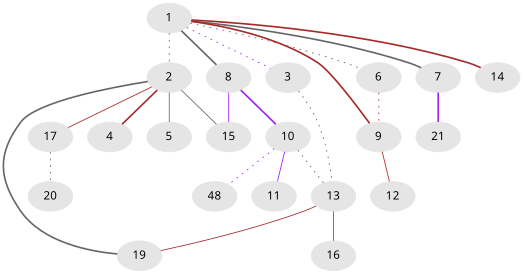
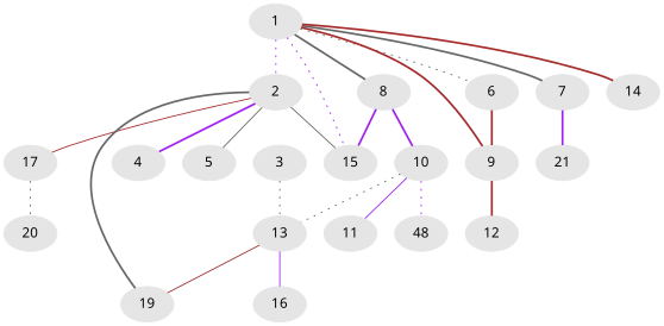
  graph {
    fontname="Noto Sans"
    node [color=gray90 fontname="Noto Sans" style=filled]
    edge [color=gray40 fontname="Noto Sans" style=bold weight=1.0]
    1
    2
    3
    6
    7
    8
    9
    14
    4
    5
    15
    17
    19
    13
    21
    10
    12
    20
    16
    11
    n21 [label=48]
    1 -- 2 [color=purple style=dotted weight=14.0]
-   1 -- 3 [color=purple style=dotted weight=2.0]
+   1 -- 15 [color=purple style=dotted weight=2.0]
    1 -- 6 [style=dotted]
    1 -- 7
    1 -- 8
    1 -- 9 [color=brown]
    1 -- 14 [color=brown]
-   2 -- 4 [color=brown]
+   2 -- 4 [color=purple]
    2 -- 5 [style=solid]
    2 -- 15 [style=solid]
    2 -- 17 [color=brown style=solid]
    2 -- 19
    3 -- 13 [style=dotted]
-   6 -- 9 [color=brown style=dotted]
+   6 -- 9 [color=brown]
    7 -- 21 [color=purple]
-   8 -- 15 [color=purple style=solid weight=2.0]
+   8 -- 15 [color=purple weight=2.0]
    8 -- 10 [color=purple]
-   9 -- 12 [color=brown style=solid]
+   9 -- 12 [color=brown]
    17 -- 20 [style=dotted]
    13 -- 19 [color=brown style=solid]
    13 -- 16 [color=purple style=solid]
    10 -- 13 [style=dotted]
    10 -- 11 [color=purple style=solid]
    10 -- n21 [color=purple style=dotted weight=2.0]
  }
